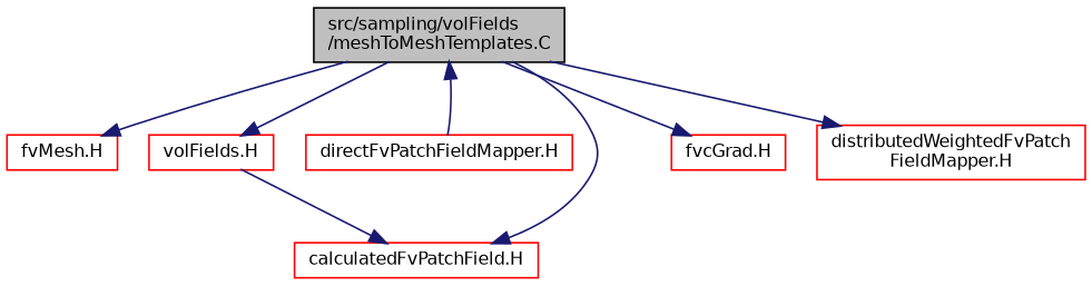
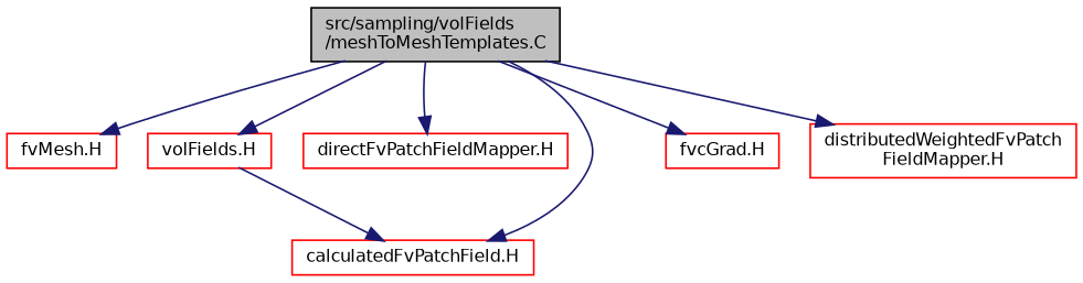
  digraph {
    node [color=red fontname=Helvetica fontsize=10 shape=record]
    edge [color=midnightblue fontname=Helvetica fontsize=10 labelfontname=Helvetica labelfontsize=10 style=solid]
    n1 [color=black fillcolor=grey75 fontcolor=black height=0.2 label="src/sampling/volFields\l/meshToMeshTemplates.C" style=filled width=0.4]
    n2 [height=0.2 label="fvMesh.H" width=0.4]
    n3 [height=0.2 label="volFields.H" width=0.4]
    n4 [height=0.2 label="directFvPatchFieldMapper.H" width=0.4]
    n5 [height=0.2 label="calculatedFvPatchField.H" width=0.4]
    n6 [height=0.2 label="fvcGrad.H" width=0.4]
    n7 [height=0.2 label="distributedWeightedFvPatch\lFieldMapper.H" width=0.4]
    n1 -> n2
    n1 -> n3
-   n4 -> n1
+   n1 -> n4
    n1 -> n5
    n1 -> n6
    n1 -> n7
    n3 -> n5
  }
